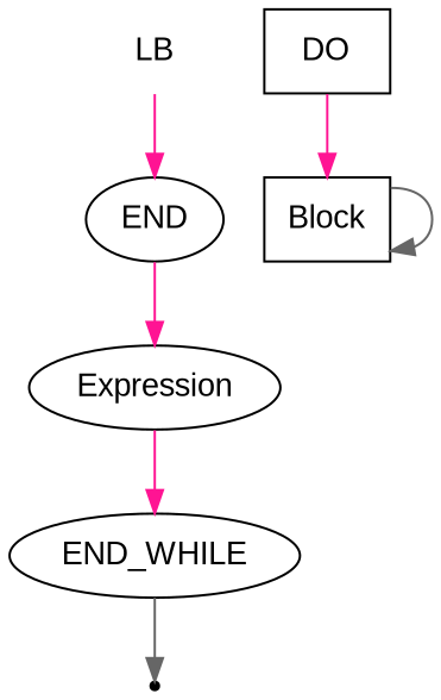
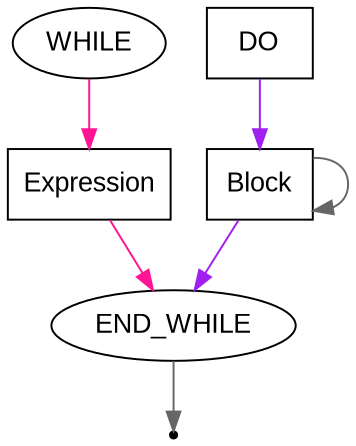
  digraph {
    fontname="Liberation Sans"
    node [fontname="Liberation Sans" shape=box]
    edge [color=deeppink fontname="Liberation Sans"]
-   n1 [label=LB shape=plaintext]
-   n2 [label=END shape=oval]
-   n3 [label=Expression shape=ellipse]
+   n2 [label=WHILE shape=oval]
+   n3 [label=Expression]
    n4 [label=END_WHILE shape=oval]
    n5 [label=DO]
    n6 [label=Block]
    end [shape=point]
-   n1 -> n2
    n2 -> n3
    n3 -> n4
    n4 -> end [color=gray40]
-   n5 -> n6
+   n5 -> n6 [color=purple]
+   n6 -> n4 [color=purple]
    n6 -> n6 [color=gray40]
  }
